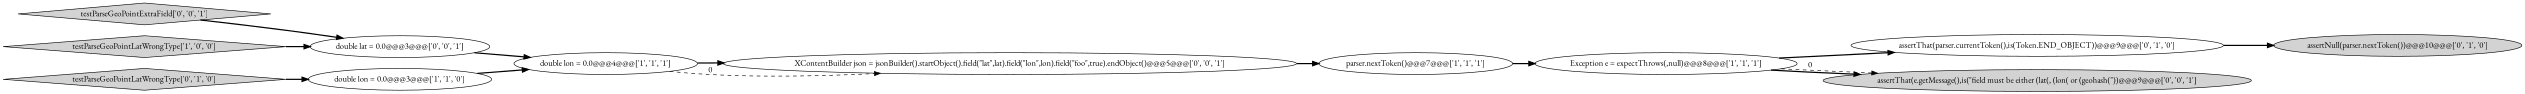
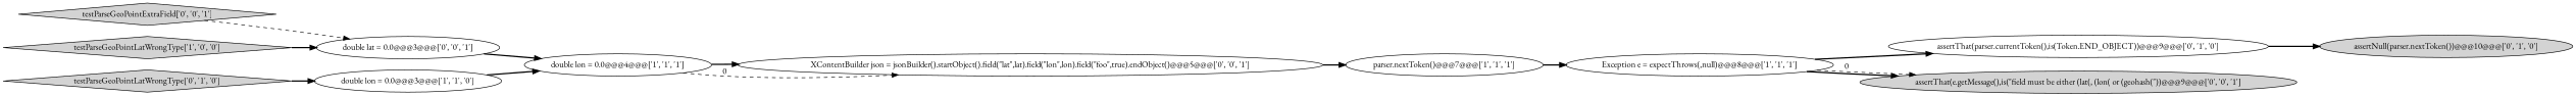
  digraph {
    fontname="EB Garamond"
    rankdir=LR
    node [fillcolor=white fontname="EB Garamond" shape=ellipse style=filled]
    edge [fontname="EB Garamond" style=bold]
    n1 [label="parser.nextToken()@@@7@@@['1', '1', '1']"]
    n2 [label="Exception e = expectThrows(,null)@@@8@@@['1', '1', '1']"]
    n3 [fillcolor=lightgray label="testParseGeoPointExtraField['0', '0', '1']" shape=diamond]
    n4 [label="double lat = 0.0@@@3@@@['0', '0', '1']"]
    n5 [label="double lon = 0.0@@@4@@@['1', '1', '1']"]
    n6 [label="double lon = 0.0@@@3@@@['1', '1', '0']"]
    n7 [label="XContentBuilder json = jsonBuilder().startObject().field(\"lat\",lat).field(\"lon\",lon).field(\"foo\",true).endObject()@@@5@@@['0', '0', '1']"]
    n8 [fillcolor=lightgray label="testParseGeoPointLatWrongType['1', '0', '0']" shape=diamond]
    n9 [fillcolor=lightgray label="assertNull(parser.nextToken())@@@10@@@['0', '1', '0']"]
    n10 [label="assertThat(parser.currentToken(),is(Token.END_OBJECT))@@@9@@@['0', '1', '0']"]
    n11 [fillcolor=lightgray label="assertThat(e.getMessage(),is(\"field must be either (lat(, (lon( or (geohash(\"))@@@9@@@['0', '0', '1']"]
    n12 [fillcolor=lightgray label="testParseGeoPointLatWrongType['0', '1', '0']" shape=diamond]
    n1 -> n2
    n2 -> n10
    n2 -> n11 [label=0 style=dashed]
    n2 -> n11
-   n3 -> n4
+   n3 -> n4 [style=dashed]
    n4 -> n5
    n5 -> n7
    n5 -> n7 [label=0 style=dashed]
    n6 -> n5
    n7 -> n1
    n8 -> n4
    n10 -> n9
    n12 -> n6
  }
